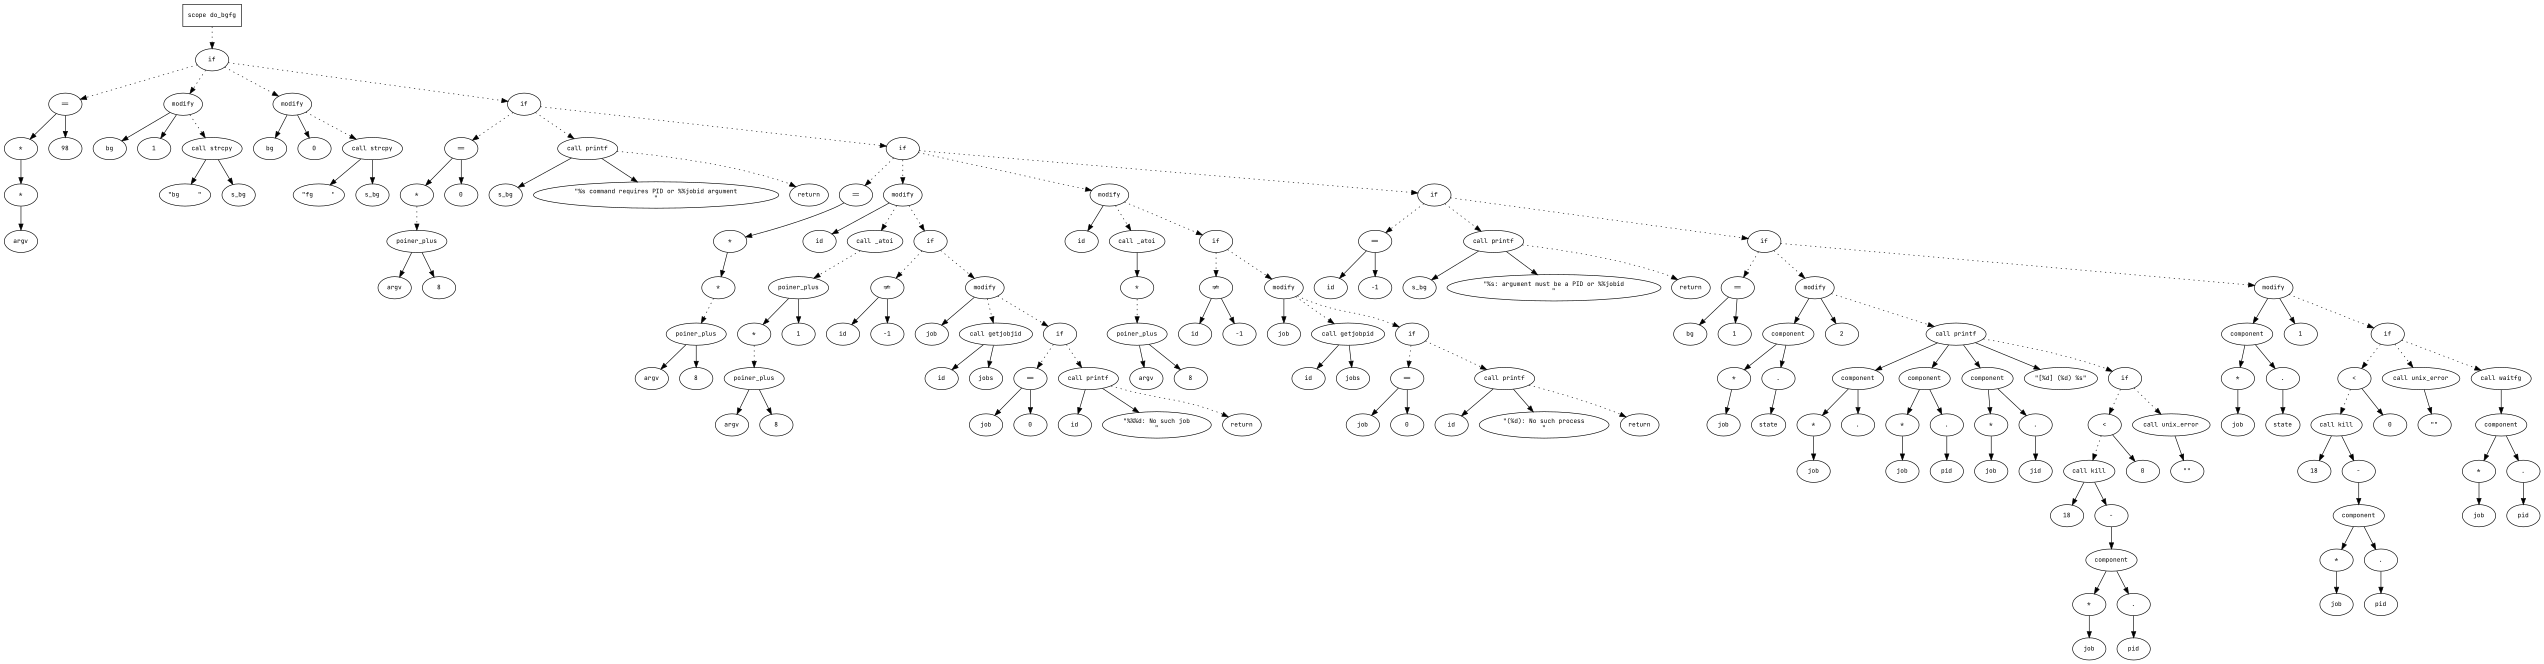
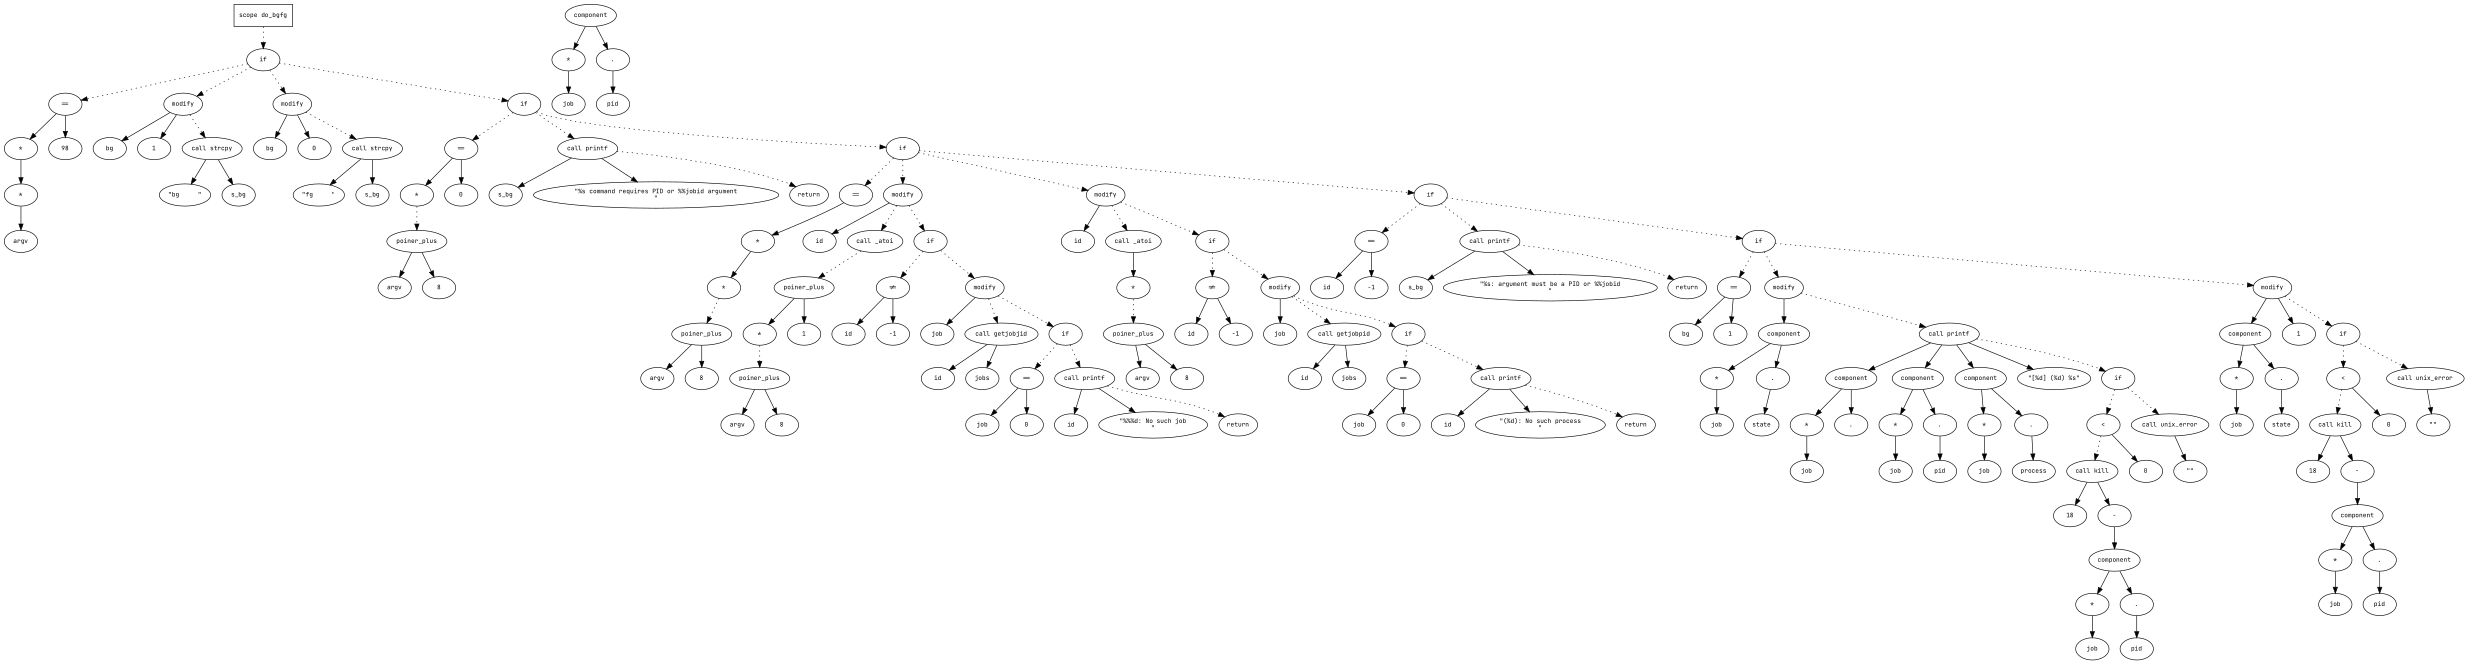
  digraph {
    fontname="JetBrains Mono"
    fontsize=10
    node [fontname="JetBrains Mono" fontsize=10 shape=ellipse]
    edge [fontname="JetBrains Mono" fontsize=10]
    n1 [label="scope do_bgfg" shape=box]
    n2 [label=if]
    n3 [label="=="]
    n4 [label=modify]
    n5 [label=modify]
    n6 [label=if]
    n7 [label="*"]
    n8 [label=98]
    n9 [label=bg]
    n10 [label=1]
    n11 [label="call strcpy"]
    n12 [label=bg]
    n13 [label=0]
    n14 [label="call strcpy"]
    n15 [label="=="]
    n16 [label="call printf"]
    n17 [label=if]
    n18 [label="*"]
    n19 [label=argv]
    n20 [label="\"bg     \""]
    n21 [label=s_bg]
    n22 [label="\"fg     \""]
    n23 [label=s_bg]
    n24 [label="*"]
    n25 [label=0]
    n26 [label=s_bg]
    n27 [label="\"%s command requires PID or %%jobid argument\n\""]
    n28 [label=return]
    n29 [label="=="]
    n30 [label=modify]
    n31 [label=modify]
    n32 [label=if]
    n33 [label=poiner_plus]
    n34 [label=argv]
    n35 [label=8]
    n36 [label="*"]
    n37 [label=id]
    n38 [label="call _atoi"]
    n39 [label=if]
    n40 [label=id]
    n41 [label="call _atoi"]
    n42 [label=if]
    n43 [label="=="]
    n44 [label="call printf"]
    n45 [label=if]
    n46 [label="*"]
    n47 [label=poiner_plus]
    n48 [label=argv]
    n49 [label=8]
    n50 [label=poiner_plus]
    n51 [label="!="]
    n52 [label=modify]
    n53 [label="*"]
    n54 [label=1]
    n55 [label=poiner_plus]
    n56 [label=argv]
    n57 [label=8]
    n58 [label=id]
    n59 [label=-1]
    n60 [label=job]
    n61 [label="call getjobjid"]
    n62 [label=if]
    n63 [label=id]
    n64 [label=jobs]
    n65 [label="=="]
    n66 [label="call printf"]
    n67 [label=job]
    n68 [label=0]
    n69 [label=id]
    n70 [label="\"%%%d: No such job\n\""]
    n71 [label=return]
    n72 [label="*"]
    n73 [label="!="]
    n74 [label=modify]
    n75 [label=poiner_plus]
    n76 [label=argv]
    n77 [label=8]
    n78 [label=id]
    n79 [label=-1]
    n80 [label=job]
    n81 [label="call getjobpid"]
    n82 [label=if]
    n83 [label=id]
    n84 [label=jobs]
    n85 [label="=="]
    n86 [label="call printf"]
    n87 [label=job]
    n88 [label=0]
    n89 [label=id]
    n90 [label="\"(%d): No such process\n\""]
    n91 [label=return]
    n92 [label=id]
    n93 [label=-1]
    n94 [label=s_bg]
    n95 [label="\"%s: argument must be a PID or %%jobid\n\""]
    n96 [label=return]
    n97 [label="=="]
    n98 [label=modify]
    n99 [label=modify]
    n100 [label=bg]
    n101 [label=1]
    n102 [label=component]
-   n103 [label=2]
    n104 [label="call printf"]
    n105 [label=component]
    n106 [label=1]
    n107 [label=if]
    n108 [label="*"]
    n109 [label="."]
    n110 [label=component]
    n111 [label=component]
    n112 [label=component]
    n113 [label="\"[%d] (%d) %s\""]
    n114 [label=if]
    n115 [label=job]
    n116 [label=state]
    n117 [label="*"]
    n118 [label="."]
    n119 [label="*"]
    n120 [label="."]
    n121 [label="*"]
    n122 [label="."]
    n123 [label="<"]
    n124 [label="call unix_error"]
    n125 [label=job]
    n126 [label=job]
    n127 [label=pid]
    n128 [label=job]
-   n129 [label=jid]
+   n129 [label=process]
    n130 [label="call kill"]
    n131 [label=0]
    n132 [label="\"\""]
    n133 [label=18]
    n134 [label="-"]
    n135 [label=component]
    n136 [label="*"]
    n137 [label="."]
    n138 [label=job]
    n139 [label=pid]
    n140 [label="*"]
    n141 [label="."]
    n142 [label="<"]
    n143 [label="call unix_error"]
-   n144 [label="call waitfg"]
    n145 [label=job]
    n146 [label=state]
    n147 [label="call kill"]
    n148 [label=0]
    n149 [label="\"\""]
    n150 [label=component]
    n151 [label=18]
    n152 [label="-"]
    n153 [label=component]
    n154 [label="*"]
    n155 [label="."]
    n156 [label=job]
    n157 [label=pid]
    n158 [label="*"]
    n159 [label="."]
    n160 [label=job]
    n161 [label=pid]
    n1 -> n2 [style=dotted]
    n2 -> n3 [style=dotted]
    n2 -> n4 [style=dotted]
    n2 -> n5 [style=dotted]
    n2 -> n6 [style=dotted]
    n3 -> n7
    n3 -> n8
    n4 -> n9
    n4 -> n10
    n4 -> n11 [style=dotted]
    n5 -> n12
    n5 -> n13
    n5 -> n14 [style=dotted]
    n6 -> n15 [style=dotted]
    n6 -> n16 [style=dotted]
    n6 -> n17 [style=dotted]
    n7 -> n18
    n11 -> n20
    n11 -> n21
    n14 -> n22
    n14 -> n23
    n15 -> n24
    n15 -> n25
    n16 -> n26
    n16 -> n27
    n16 -> n28 [style=dotted]
    n17 -> n29 [style=dotted]
    n17 -> n30 [style=dotted]
    n17 -> n31 [style=dotted]
    n17 -> n32 [style=dotted]
    n18 -> n19
    n24 -> n33 [style=dotted]
    n29 -> n36
    n30 -> n37
    n30 -> n38 [style=dotted]
    n30 -> n39 [style=dotted]
    n31 -> n40
    n31 -> n41 [style=dotted]
    n31 -> n42 [style=dotted]
    n32 -> n43 [style=dotted]
    n32 -> n44 [style=dotted]
    n32 -> n45 [style=dotted]
    n33 -> n34
    n33 -> n35
    n36 -> n46
    n38 -> n50 [style=dotted]
    n39 -> n51 [style=dotted]
    n39 -> n52 [style=dotted]
    n41 -> n72
    n42 -> n73 [style=dotted]
    n42 -> n74 [style=dotted]
    n43 -> n92
    n43 -> n93
    n44 -> n94
    n44 -> n95
    n44 -> n96 [style=dotted]
    n45 -> n97 [style=dotted]
    n45 -> n98 [style=dotted]
    n45 -> n99 [style=dotted]
    n46 -> n47 [style=dotted]
    n47 -> n48
    n47 -> n49
    n50 -> n53
    n50 -> n54
    n51 -> n58
    n51 -> n59
    n52 -> n60
    n52 -> n61 [style=dotted]
    n52 -> n62 [style=dotted]
    n53 -> n55 [style=dotted]
    n55 -> n56
    n55 -> n57
    n61 -> n63
    n61 -> n64
    n62 -> n65 [style=dotted]
    n62 -> n66 [style=dotted]
    n65 -> n67
    n65 -> n68
    n66 -> n69
    n66 -> n70
    n66 -> n71 [style=dotted]
    n72 -> n75 [style=dotted]
    n73 -> n78
    n73 -> n79
    n74 -> n80
    n74 -> n81 [style=dotted]
    n74 -> n82 [style=dotted]
    n75 -> n76
    n75 -> n77
    n81 -> n83
    n81 -> n84
    n82 -> n85 [style=dotted]
    n82 -> n86 [style=dotted]
    n85 -> n87
    n85 -> n88
    n86 -> n89
    n86 -> n90
    n86 -> n91 [style=dotted]
    n97 -> n100
    n97 -> n101
    n98 -> n102
-   n98 -> n103
    n98 -> n104 [style=dotted]
    n99 -> n105
    n99 -> n106
    n99 -> n107 [style=dotted]
    n102 -> n108
    n102 -> n109
    n104 -> n110
    n104 -> n111
    n104 -> n112
    n104 -> n113
    n104 -> n114 [style=dotted]
    n105 -> n140
    n105 -> n141
    n107 -> n142 [style=dotted]
    n107 -> n143 [style=dotted]
-   n107 -> n144 [style=dotted]
    n108 -> n115
    n109 -> n116
    n110 -> n117
    n110 -> n118
    n111 -> n119
    n111 -> n120
    n112 -> n121
    n112 -> n122
    n114 -> n123 [style=dotted]
    n114 -> n124 [style=dotted]
    n117 -> n125
    n119 -> n126
    n120 -> n127
    n121 -> n128
    n122 -> n129
    n123 -> n130 [style=dotted]
    n123 -> n131
    n124 -> n132
    n130 -> n133
    n130 -> n134
    n134 -> n135
    n135 -> n136
    n135 -> n137
    n136 -> n138
    n137 -> n139
    n140 -> n145
    n141 -> n146
    n142 -> n147 [style=dotted]
    n142 -> n148
    n143 -> n149
-   n144 -> n150
    n147 -> n151
    n147 -> n152
    n150 -> n158
    n150 -> n159
    n152 -> n153
    n153 -> n154
    n153 -> n155
    n154 -> n156
    n155 -> n157
    n158 -> n160
    n159 -> n161
  }
